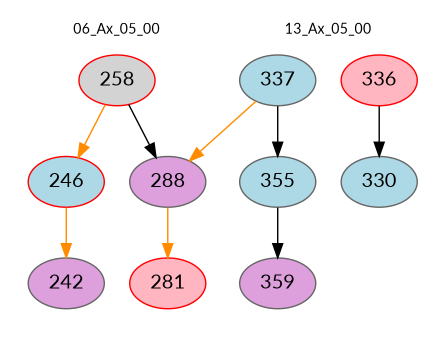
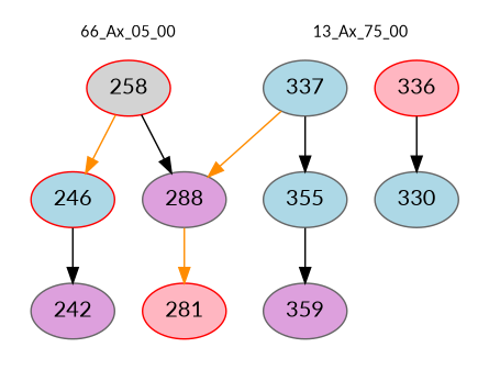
  digraph {
    fontname=Lato
    node [color=gray40 fillcolor=lightblue fontname=Lato style=filled]
    edge [color=darkorange fontname=Lato]
    n1 [color=red fillcolor=lightgrey label=258]
    n2 [color=red label=246]
    n3 [fillcolor=plum label=288]
    n4 [fillcolor=plum label=242]
    n5 [color=red fillcolor=lightpink label=281]
    n6 [label=337]
    n7 [color=red fillcolor=lightpink label=336]
    n8 [label=355]
    n9 [label=330]
    n10 [fillcolor=plum label=359]
    subgraph cluster_1 {
      color=white
      fontsize=10
-     label="06_Ax_05_00"
+     label="66_Ax_05_00"
      n1
      n2
      n3
      n4
      n5
    }
    subgraph cluster_2 {
      color=white
      fontsize=10
-     label="13_Ax_05_00"
+     label="13_Ax_75_00"
      n6
      n7
      n8
      n9
      n10
    }
    n1 -> n2
    n1 -> n3 [color=black]
-   n2 -> n4
+   n2 -> n4 [color=black]
    n3 -> n5
    n6 -> n3
    n6 -> n8 [color=black]
    n7 -> n9 [color=black]
    n8 -> n10 [color=black]
  }
